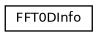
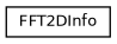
  digraph {
    rankdir=TB
-   n1 [color=black fillcolor=white fontname=Helvetica fontsize=10 height=0.2 label=FFT0DInfo shape=record style=filled width=0.4]
+   n1 [color=black fillcolor=white fontname=Helvetica fontsize=10 height=0.2 label=FFT2DInfo shape=record style=filled width=0.4]
  }
